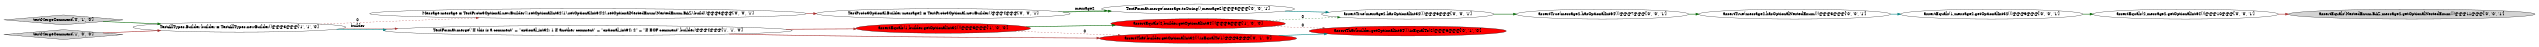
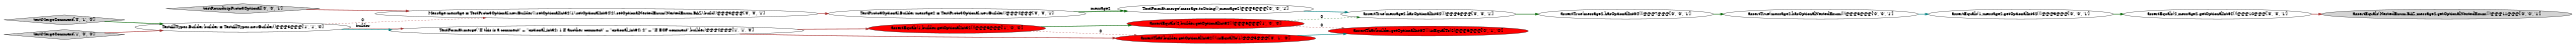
  digraph {
    rankdir=LR
    node [fillcolor=white shape=ellipse style=filled]
    edge [style=bold color=brown]
    n1 [label="TextFormat.merge(message.toString(),message2)@@@5@@@['0', '0', '1']"]
    n2 [label="assertTrue(message2.hasOptionalInt32())@@@6@@@['0', '0', '1']"]
    n3 [fillcolor=lightgray label="testMergeComment['0', '1', '0']" shape=diamond]
    n4 [label="TestAllTypes.Builder builder = TestAllTypes.newBuilder()@@@3@@@['1', '1', '0']"]
    n5 [label="TestProto3Optional.Builder message2 = TestProto3Optional.newBuilder()@@@4@@@['0', '0', '1']"]
    n6 [fillcolor=red label="assertEquals(2,builder.getOptionalInt64())@@@6@@@['1', '0', '0']"]
    n7 [fillcolor=red label="assertThat(builder.getOptionalInt64()).isEqualTo(2)@@@6@@@['0', '1', '0']"]
    n8 [label="Message message = TestProto3Optional.newBuilder().setOptionalInt32(1).setOptionalInt64(2).setOptionalNestedEnum(NestedEnum.BAZ).build()@@@3@@@['0', '0', '1']"]
    n9 [label="assertTrue(message2.hasOptionalNestedEnum())@@@8@@@['0', '0', '1']"]
    n10 [label="assertEquals(1,message2.getOptionalInt32())@@@9@@@['0', '0', '1']"]
    n11 [fillcolor=red label="assertEquals(1,builder.getOptionalInt32())@@@5@@@['1', '0', '0']"]
    n12 [fillcolor=red label="assertThat(builder.getOptionalInt32()).isEqualTo(1)@@@5@@@['0', '1', '0']"]
    n13 [label="assertEquals(2,message2.getOptionalInt64())@@@10@@@['0', '0', '1']"]
    n14 [fillcolor=lightgray label="assertEquals(NestedEnum.BAZ,message2.getOptionalNestedEnum())@@@11@@@['0', '0', '1']"]
    n15 [label="TextFormat.merge(\"# this is a comment\" + \"optional_int32: 1 # another comment\" + \"optional_int64: 2\" + \"# EOF comment\",builder)@@@4@@@['1', '1', '0']"]
+   n16 [fillcolor=lightgray label="testRoundtripProto3Optional['0', '0', '1']" shape=diamond]
    n17 [label="assertTrue(message2.hasOptionalInt64())@@@7@@@['0', '0', '1']"]
    n18 [fillcolor=lightgray label="testMergeComment['1', '0', '0']" shape=diamond]
    n1 -> n2 [color=teal]
    n2 -> n17 [color=darkgreen]
    n3 -> n4 [color=darkgreen]
    n4 -> n8 [label=0 style=dashed]
    n4 -> n15 [label=builder style=solid]
    n4 -> n15 [color=teal]
    n5 -> n1 [label=message2 style=solid color=darkgreen]
    n5 -> n1 [color=darkgreen]
    n6 -> n2 [label=0 style=dashed color=darkgreen]
    n6 -> n7 [label=0 style=dashed]
    n8 -> n5
    n9 -> n10 [color=teal]
    n10 -> n13 [color=darkgreen]
    n11 -> n6 [color=darkgreen]
    n11 -> n12 [label=0 style=dashed]
    n12 -> n7 [color=teal]
    n13 -> n14
    n15 -> n11
    n15 -> n12
+   n16 -> n8
    n17 -> n9 [color=darkgreen]
    n18 -> n4
  }
